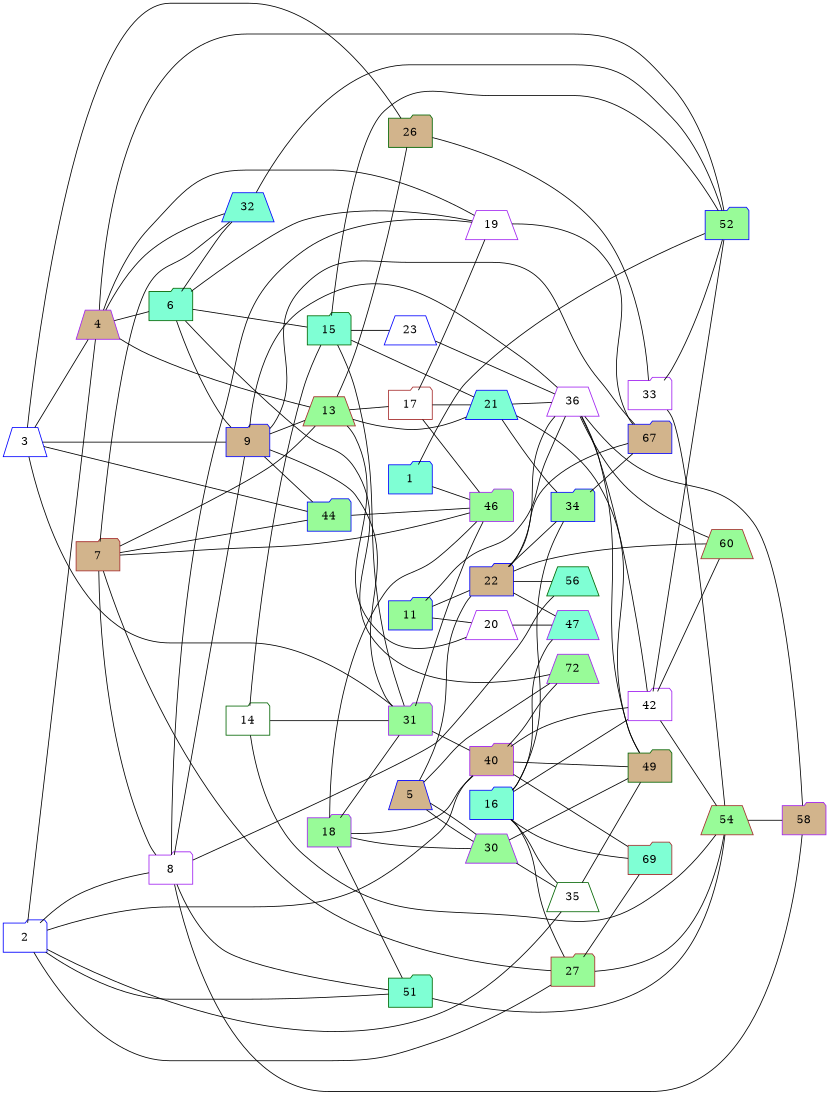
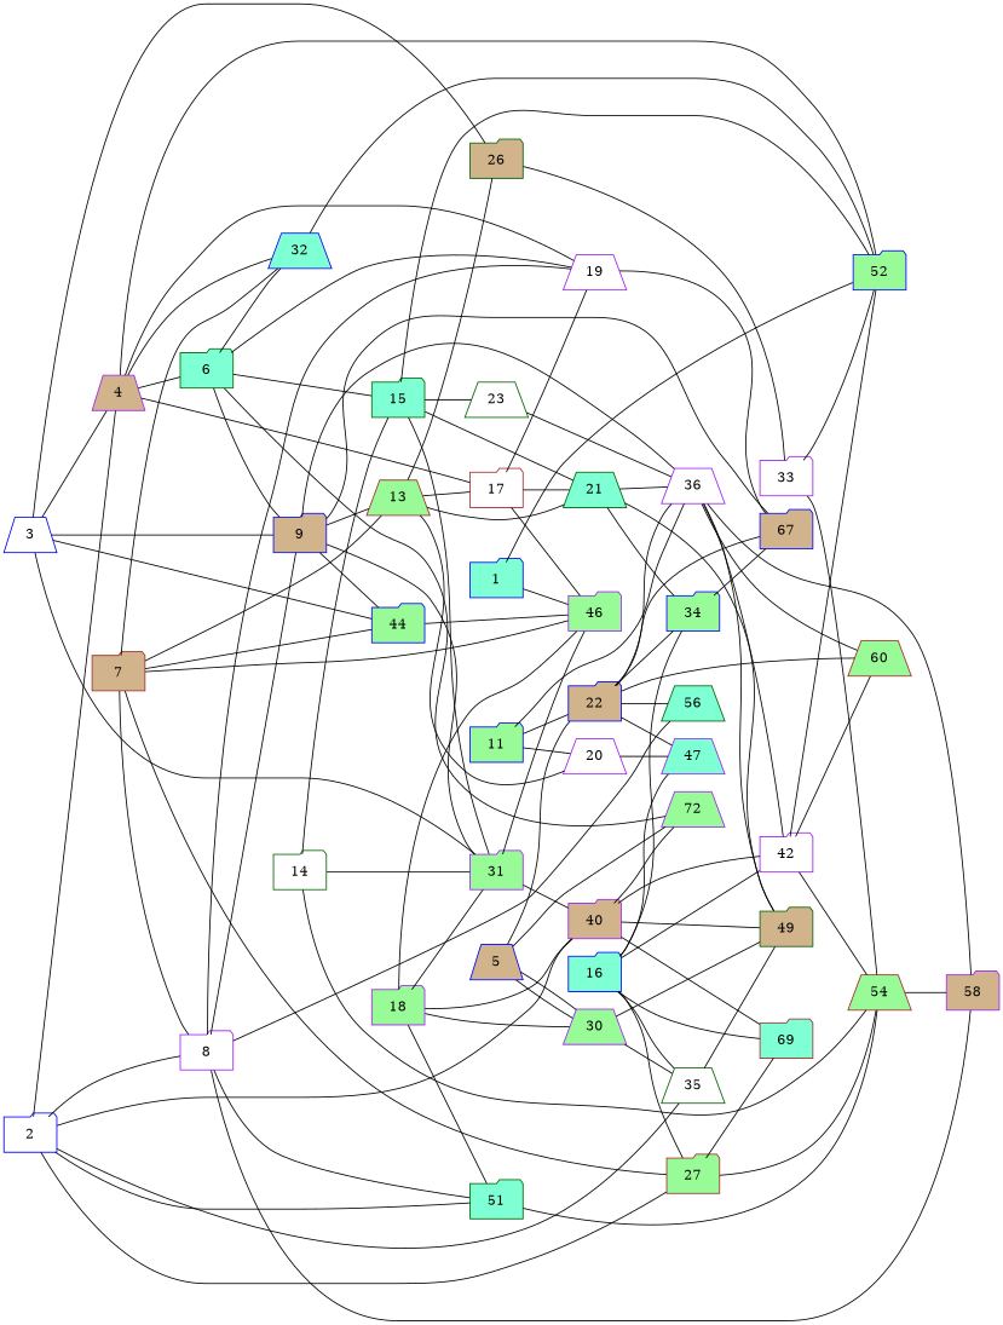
  graph {
    rankdir=LR
    node [color=purple fillcolor=palegreen shape=folder style=filled]
    46 [super="+68"]
    1 [color=blue fillcolor=aquamarine]
    52 [color=blue super="+66"]
    2 [color=blue fillcolor=white super="+63"]
    4 [fillcolor=tan shape=trapezium super="+53"]
    8 [fillcolor=white super="+10"]
    27 [color=brown super="+62"]
    35 [color=darkgreen fillcolor=white shape=trapezium]
    40 [fillcolor=tan super="+59"]
    51 [color=darkgreen fillcolor=aquamarine]
    6 [color=darkgreen fillcolor=aquamarine super="+64"]
    17 [color=brown fillcolor=white super="+38"]
    19 [fillcolor=white shape=trapezium]
    32 [color=blue fillcolor=aquamarine shape=trapezium]
    9 [color=blue fillcolor=tan super="+12"]
    56 [color=darkgreen fillcolor=aquamarine shape=trapezium]
    58 [fillcolor=tan]
    54 [color=brown shape=trapezium super="+70"]
    69 [color=brown fillcolor=aquamarine]
    49 [color=darkgreen fillcolor=tan super="+71"]
    72 [shape=trapezium]
    42 [fillcolor=white super="+55"]
    3 [color=blue fillcolor=white shape=trapezium super="+65"]
    26 [color=darkgreen fillcolor=tan super="+43"]
    31 [super="+37"]
    44 [color=blue]
    13 [color=brown shape=trapezium super="+41"]
    36 [fillcolor=white shape=trapezium super="+50"]
    67 [color=blue fillcolor=tan]
    33 [fillcolor=white]
    15 [color=darkgreen fillcolor=aquamarine super="+61"]
-   21 [color=blue fillcolor=aquamarine shape=trapezium super="+29"]
+   21 [color=darkgreen fillcolor=aquamarine shape=trapezium super="+29"]
    5 [color=blue fillcolor=tan shape=trapezium super="+39"]
    22 [color=blue fillcolor=tan super="+57"]
    30 [shape=trapezium]
    34 [color=blue]
    47 [fillcolor=aquamarine shape=trapezium]
    60 [color=brown shape=trapezium]
-   23 [color=blue fillcolor=white shape=trapezium]
+   23 [color=darkgreen fillcolor=white shape=trapezium]
    7 [color=brown fillcolor=tan super="+25"]
    20 [fillcolor=white shape=trapezium super="+48"]
    11 [color=blue]
    14 [color=darkgreen fillcolor=white]
    16 [color=blue fillcolor=aquamarine super="+28"]
    18 [super="+24"]
    1 -- 46
    1 -- 52
    2 -- 4
    2 -- 8
    2 -- 27
    2 -- 35
    2 -- 40
    2 -- 51
    4 -- 52
    4 -- 6
-   4 -- 13
+   4 -- 17
    4 -- 19
    4 -- 32
    8 -- 51
    8 -- 19
    8 -- 9
    8 -- 56
    8 -- 58
    27 -- 54
    27 -- 69
    35 -- 49
    40 -- 69
    40 -- 49
    40 -- 72
    40 -- 42
    51 -- 54
    6 -- 19
    6 -- 32
    6 -- 9 [weight=2]
    6 -- 72
    6 -- 15
    17 -- 46
    17 -- 19
    17 -- 21 [weight=2]
    19 -- 67
    32 -- 52
    9 -- 31
    9 -- 44
    9 -- 13
    9 -- 36
    9 -- 67
    54 -- 58
    42 -- 52
    42 -- 54 [weight=2]
    42 -- 60
    3 -- 4
    3 -- 9
    3 -- 26
    3 -- 31
    3 -- 44
    26 -- 33
    31 -- 46
    31 -- 40
    44 -- 46
    13 -- 17
    13 -- 26
    13 -- 21
    13 -- 20
    36 -- 58
    36 -- 49
    36 -- 42
    36 -- 60
    33 -- 52
    33 -- 54
    15 -- 52
    15 -- 31
    15 -- 21
    15 -- 23
    21 -- 49
    21 -- 36
    21 -- 34
    5 -- 72
    5 -- 22
    5 -- 30
    5 -- 30
    22 -- 56
    22 -- 36
    22 -- 67
    22 -- 34
    22 -- 47
    22 -- 60
    30 -- 35
    30 -- 49
    34 -- 67
    23 -- 36
    7 -- 46
    7 -- 8
    7 -- 27
    7 -- 32
    7 -- 44
    7 -- 13
    20 -- 47
    11 -- 36
    11 -- 22 [weight=2]
    11 -- 20
    14 -- 54
    14 -- 31
    14 -- 15
    16 -- 27
    16 -- 35
    16 -- 69
    16 -- 42
    16 -- 34 [weight=2]
    16 -- 47
    18 -- 46
    18 -- 40
    18 -- 51
    18 -- 31
    18 -- 30
  }
